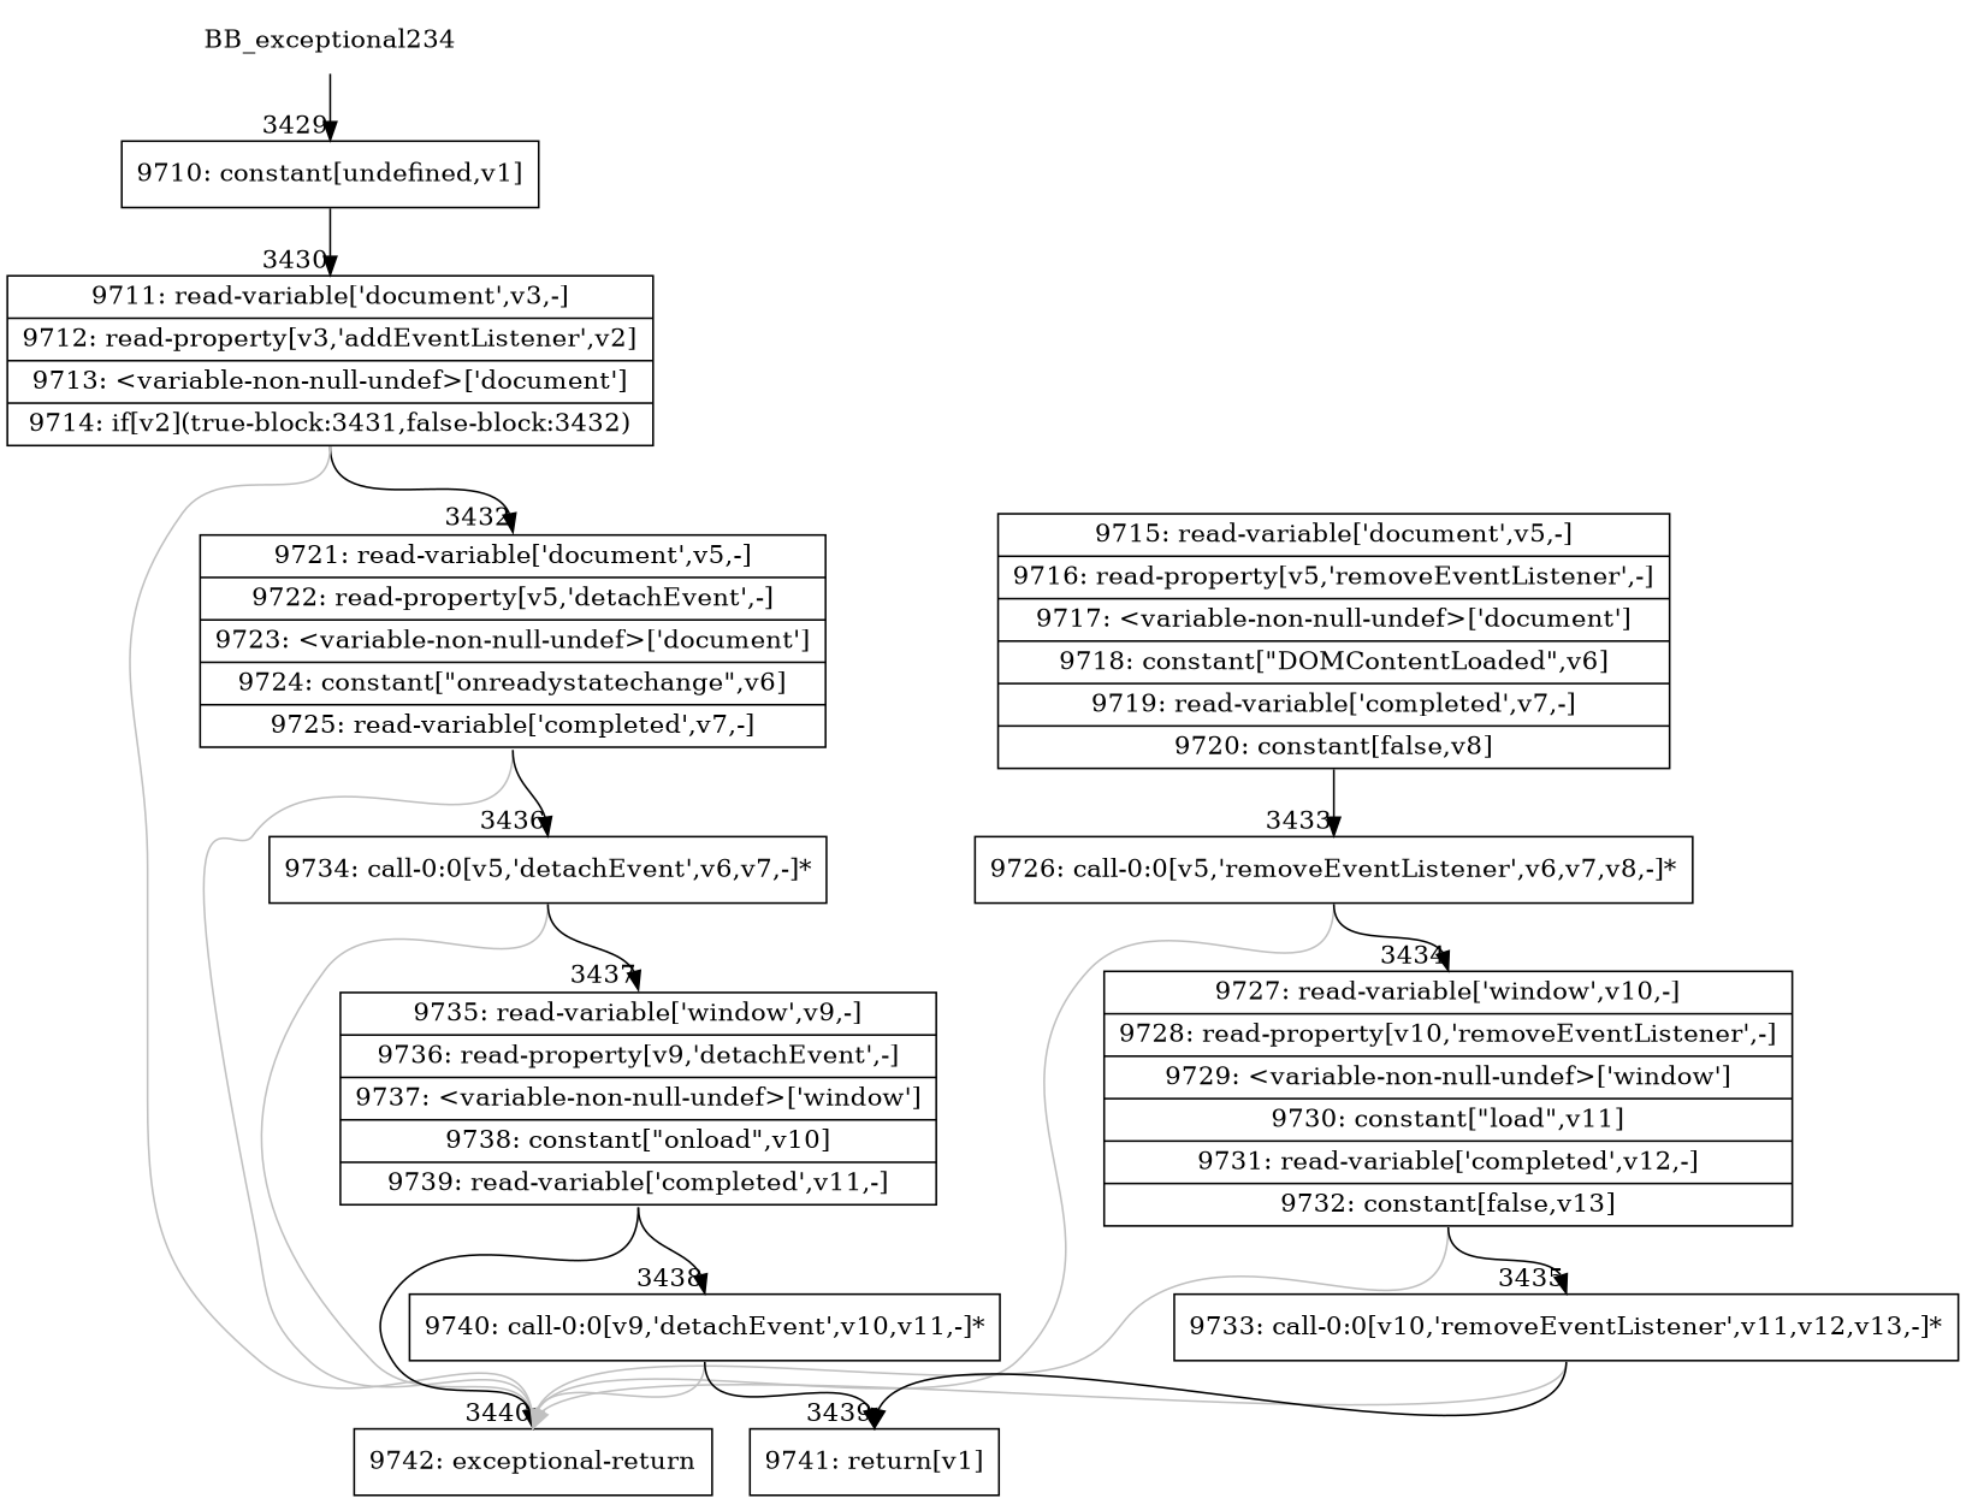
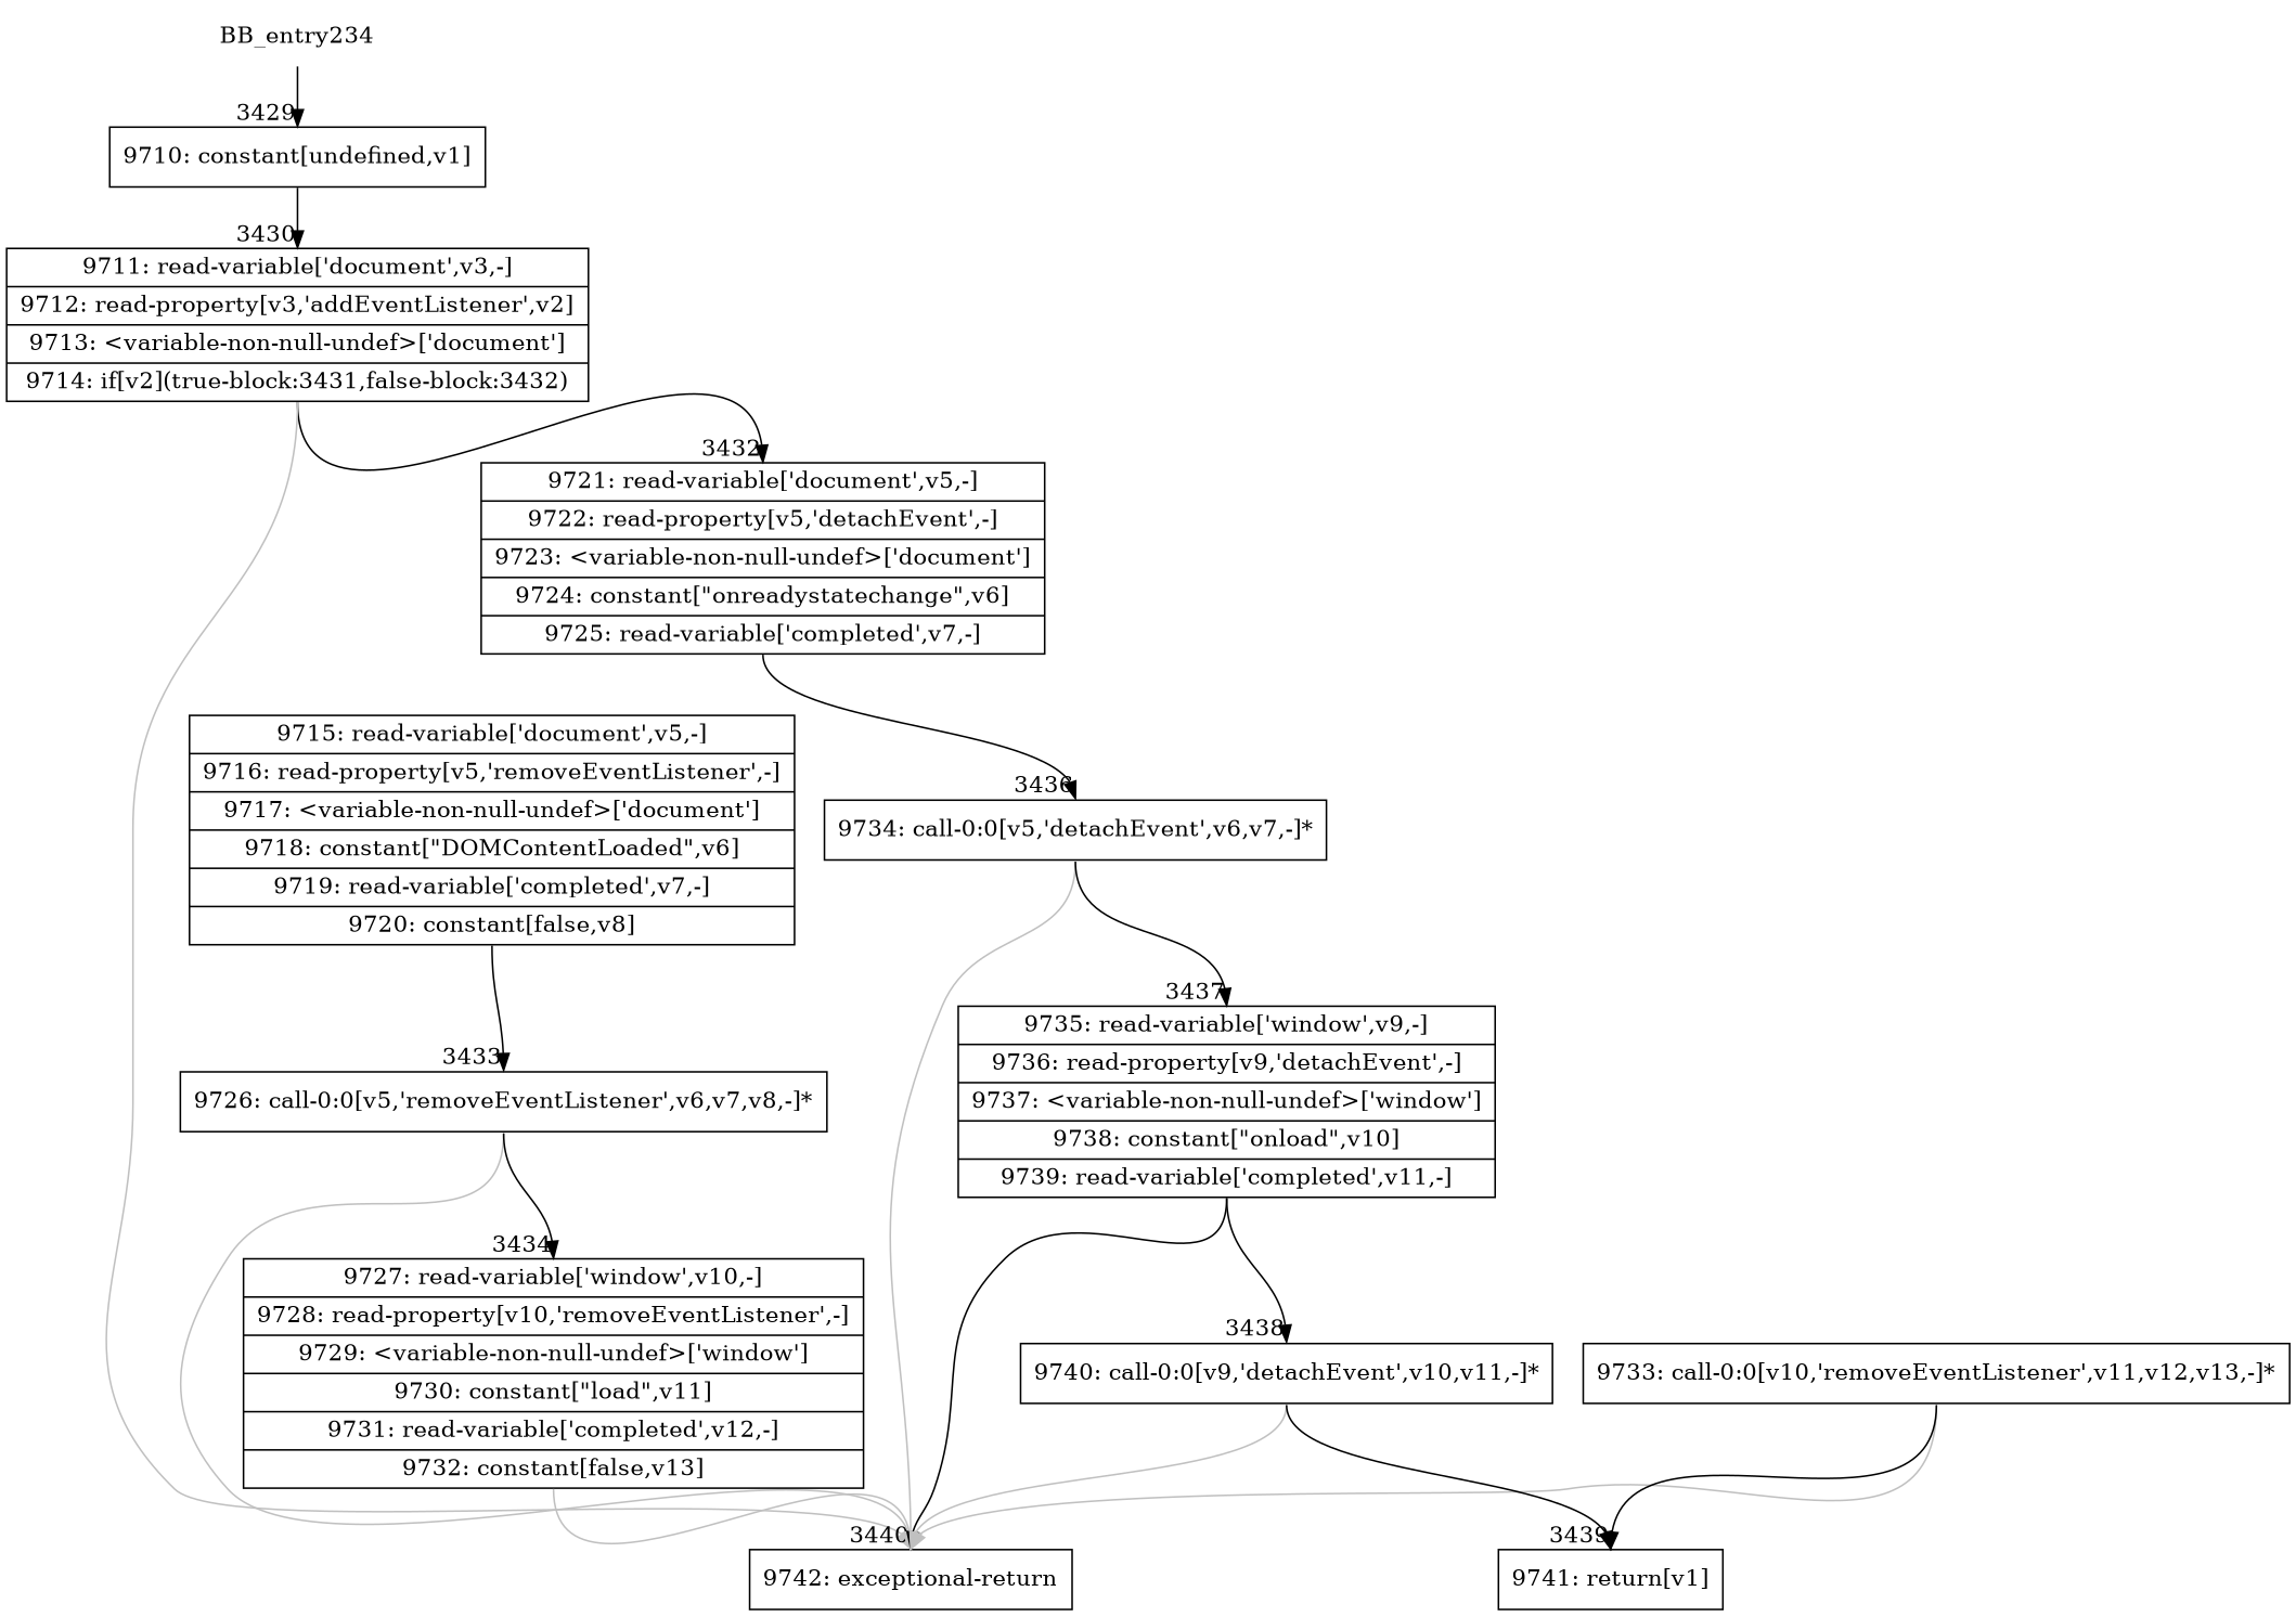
  digraph {
    rankdir=TD
    node [shape=record]
    edge [headport=n tailport=s]
-   BB_entry234 [shape=none label=BB_exceptional234]
+   BB_entry234 [shape=none]
    n2 [label="{9710: constant[undefined,v1]}"]
    n3 [label="{9711: read-variable['document',v3,-]|9712: read-property[v3,'addEventListener',v2]|9713: \<variable-non-null-undef\>['document']|9714: if[v2](true-block:3431,false-block:3432)}"]
    n4 [label="{9721: read-variable['document',v5,-]|9722: read-property[v5,'detachEvent',-]|9723: \<variable-non-null-undef\>['document']|9724: constant[\"onreadystatechange\",v6]|9725: read-variable['completed',v7,-]}"]
    n5 [label="{9742: exceptional-return}"]
    n6 [label="{9715: read-variable['document',v5,-]|9716: read-property[v5,'removeEventListener',-]|9717: \<variable-non-null-undef\>['document']|9718: constant[\"DOMContentLoaded\",v6]|9719: read-variable['completed',v7,-]|9720: constant[false,v8]}"]
    n7 [label="{9726: call-0:0[v5,'removeEventListener',v6,v7,v8,-]*}"]
    n8 [label="{9734: call-0:0[v5,'detachEvent',v6,v7,-]*}"]
    n9 [label="{9727: read-variable['window',v10,-]|9728: read-property[v10,'removeEventListener',-]|9729: \<variable-non-null-undef\>['window']|9730: constant[\"load\",v11]|9731: read-variable['completed',v12,-]|9732: constant[false,v13]}"]
    n10 [label="{9735: read-variable['window',v9,-]|9736: read-property[v9,'detachEvent',-]|9737: \<variable-non-null-undef\>['window']|9738: constant[\"onload\",v10]|9739: read-variable['completed',v11,-]}"]
    n11 [label="{9733: call-0:0[v10,'removeEventListener',v11,v12,v13,-]*}"]
    n12 [label="{9740: call-0:0[v9,'detachEvent',v10,v11,-]*}"]
    n13 [label="{9741: return[v1]}"]
    BB_entry234 -> n2 [headlabel="    3429"]
    n2 -> n3 [headlabel="      3430"]
    n3 -> n4 [headlabel="      3432"]
    n3 -> n5 [color=gray headlabel="      3440"]
-   n4 -> n5 [color=gray]
    n4 -> n8 [headlabel="      3436"]
    n6 -> n7 [headlabel="      3433"]
    n7 -> n5 [color=gray]
    n7 -> n9 [headlabel="      3434"]
    n8 -> n5 [color=gray]
    n8 -> n10 [headlabel="      3437"]
    n9 -> n5 [color=gray]
-   n9 -> n11 [headlabel="      3435"]
    n10 -> n5 [color=black]
    n10 -> n12 [headlabel="      3438"]
    n11 -> n5 [color=gray]
    n11 -> n13 [headlabel="      3439"]
    n12 -> n5 [color=gray]
    n12 -> n13
  }
